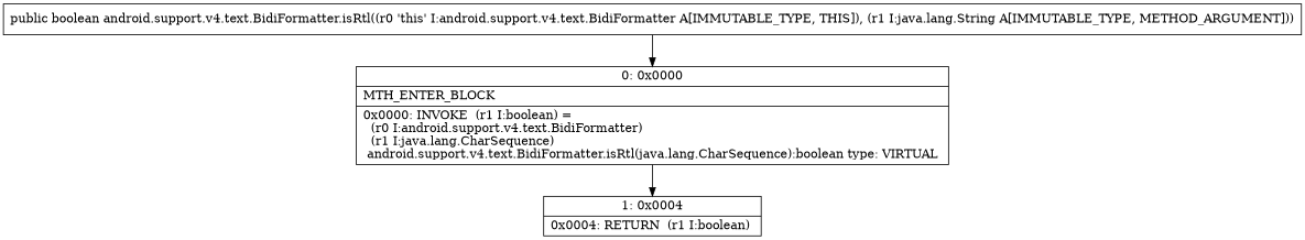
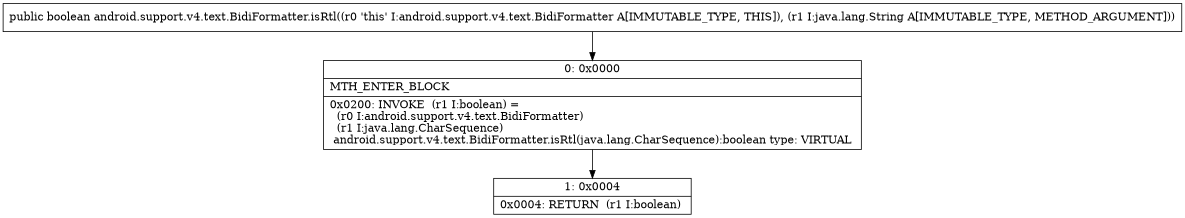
  digraph {
    node [shape=record]
-   n1 [label="{0\:\ 0x0000|MTH_ENTER_BLOCK\l|0x0000: INVOKE  (r1 I:boolean) = \l  (r0 I:android.support.v4.text.BidiFormatter)\l  (r1 I:java.lang.CharSequence)\l android.support.v4.text.BidiFormatter.isRtl(java.lang.CharSequence):boolean type: VIRTUAL \l}"]
+   n1 [label="{0\:\ 0x0000|MTH_ENTER_BLOCK\l|0x0200: INVOKE  (r1 I:boolean) = \l  (r0 I:android.support.v4.text.BidiFormatter)\l  (r1 I:java.lang.CharSequence)\l android.support.v4.text.BidiFormatter.isRtl(java.lang.CharSequence):boolean type: VIRTUAL \l}"]
    n2 [label="{1\:\ 0x0004|0x0004: RETURN  (r1 I:boolean) \l}"]
    n3 [label="{public boolean android.support.v4.text.BidiFormatter.isRtl((r0 'this' I:android.support.v4.text.BidiFormatter A[IMMUTABLE_TYPE, THIS]), (r1 I:java.lang.String A[IMMUTABLE_TYPE, METHOD_ARGUMENT])) }"]
    n1 -> n2
    n3 -> n1
  }
